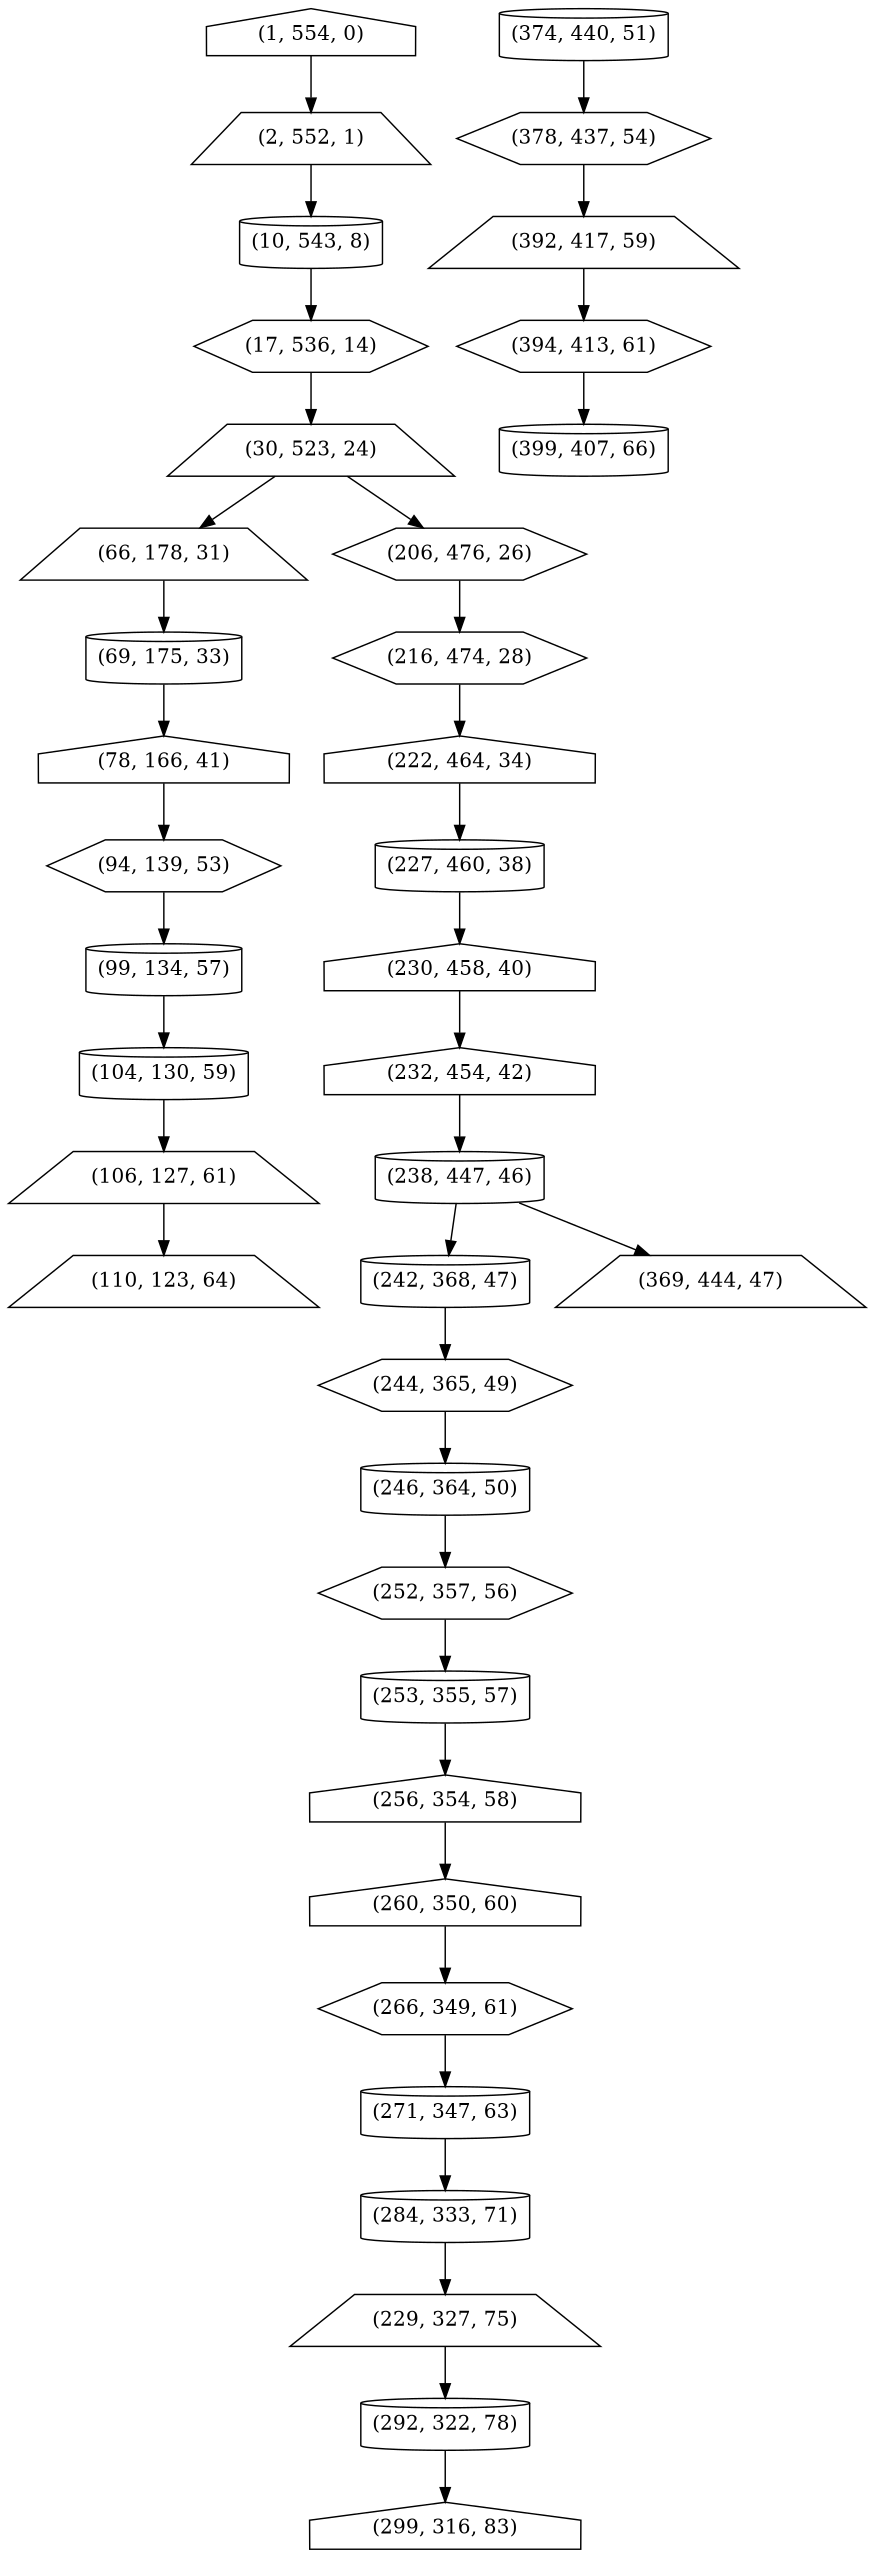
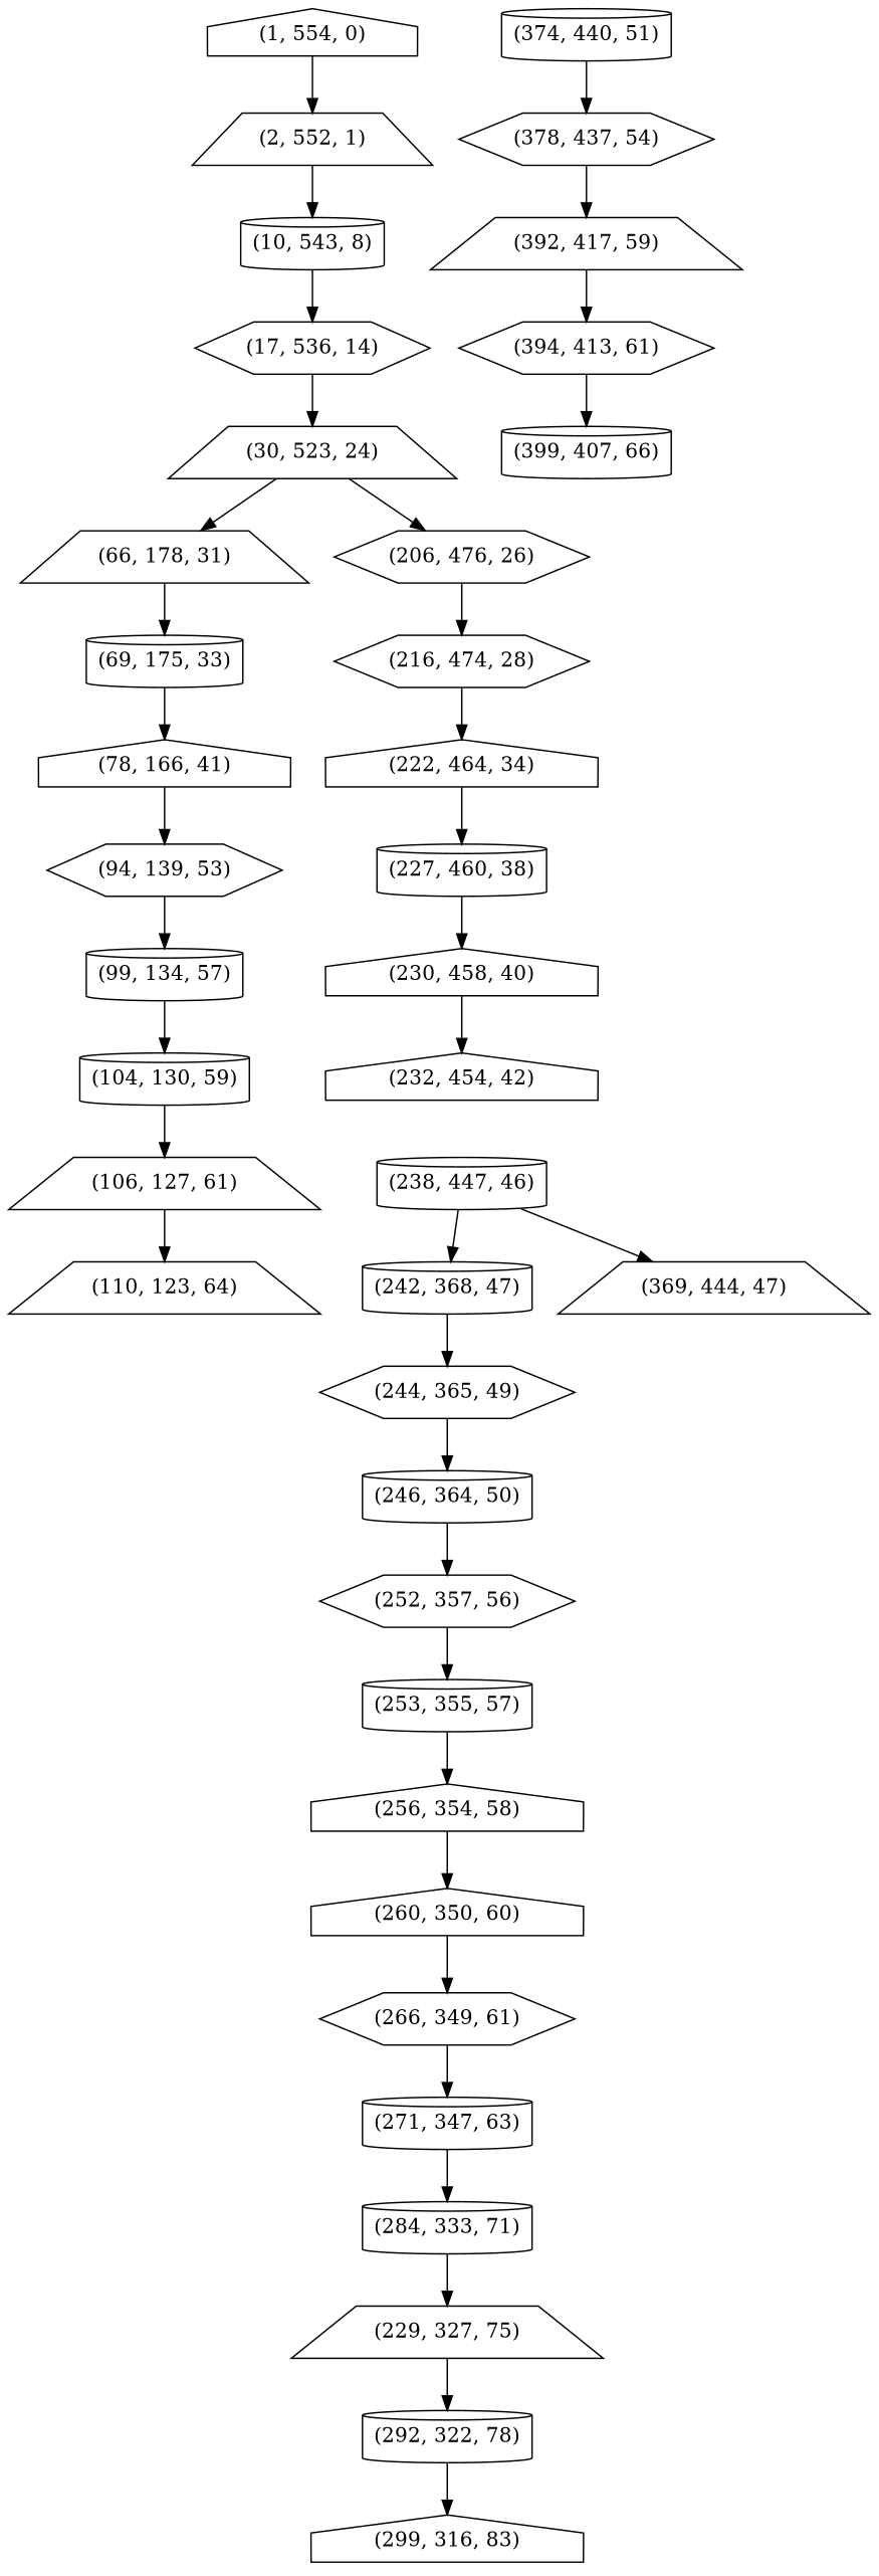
  digraph {
    node [shape=cylinder]
    "(1, 554, 0)" [shape=house]
    "(2, 552, 1)" [shape=trapezium]
    "(10, 543, 8)"
    "(17, 536, 14)" [shape=hexagon]
    "(30, 523, 24)" [shape=trapezium]
    "(66, 178, 31)" [shape=trapezium]
    "(206, 476, 26)" [shape=hexagon]
    "(69, 175, 33)"
    "(216, 474, 28)" [shape=hexagon]
    "(78, 166, 41)" [shape=house]
    "(94, 139, 53)" [shape=hexagon]
    "(99, 134, 57)"
    "(104, 130, 59)"
    "(106, 127, 61)" [shape=trapezium]
    "(110, 123, 64)" [shape=trapezium]
    "(222, 464, 34)" [shape=house]
    "(227, 460, 38)"
    "(230, 458, 40)" [shape=house]
    "(232, 454, 42)" [shape=house]
    "(238, 447, 46)"
    "(242, 368, 47)"
    "(369, 444, 47)" [shape=trapezium]
    "(244, 365, 49)" [shape=hexagon]
    "(246, 364, 50)"
    "(252, 357, 56)" [shape=hexagon]
    "(253, 355, 57)"
    "(256, 354, 58)" [shape=house]
    "(260, 350, 60)" [shape=house]
    "(266, 349, 61)" [shape=hexagon]
    "(271, 347, 63)"
    "(284, 333, 71)"
    n32 [label="(229, 327, 75)" shape=trapezium]
    "(292, 322, 78)"
    "(299, 316, 83)" [shape=house]
    "(378, 437, 54)" [shape=hexagon]
    "(374, 440, 51)"
    "(392, 417, 59)" [shape=trapezium]
    "(394, 413, 61)" [shape=hexagon]
    "(399, 407, 66)"
    "(1, 554, 0)" -> "(2, 552, 1)"
    "(2, 552, 1)" -> "(10, 543, 8)"
    "(10, 543, 8)" -> "(17, 536, 14)"
    "(17, 536, 14)" -> "(30, 523, 24)"
    "(30, 523, 24)" -> "(66, 178, 31)"
    "(30, 523, 24)" -> "(206, 476, 26)"
    "(66, 178, 31)" -> "(69, 175, 33)"
    "(206, 476, 26)" -> "(216, 474, 28)"
    "(69, 175, 33)" -> "(78, 166, 41)"
    "(216, 474, 28)" -> "(222, 464, 34)"
    "(78, 166, 41)" -> "(94, 139, 53)"
    "(94, 139, 53)" -> "(99, 134, 57)"
    "(99, 134, 57)" -> "(104, 130, 59)"
    "(104, 130, 59)" -> "(106, 127, 61)"
    "(106, 127, 61)" -> "(110, 123, 64)"
    "(222, 464, 34)" -> "(227, 460, 38)"
    "(227, 460, 38)" -> "(230, 458, 40)"
    "(230, 458, 40)" -> "(232, 454, 42)"
-   "(232, 454, 42)" -> "(238, 447, 46)"
    "(238, 447, 46)" -> "(242, 368, 47)"
    "(238, 447, 46)" -> "(369, 444, 47)"
    "(242, 368, 47)" -> "(244, 365, 49)"
    "(244, 365, 49)" -> "(246, 364, 50)"
    "(246, 364, 50)" -> "(252, 357, 56)"
    "(252, 357, 56)" -> "(253, 355, 57)"
    "(253, 355, 57)" -> "(256, 354, 58)"
    "(256, 354, 58)" -> "(260, 350, 60)"
    "(260, 350, 60)" -> "(266, 349, 61)"
    "(266, 349, 61)" -> "(271, 347, 63)"
    "(271, 347, 63)" -> "(284, 333, 71)"
    "(284, 333, 71)" -> n32
    n32 -> "(292, 322, 78)"
    "(292, 322, 78)" -> "(299, 316, 83)"
    "(378, 437, 54)" -> "(392, 417, 59)"
    "(374, 440, 51)" -> "(378, 437, 54)"
    "(392, 417, 59)" -> "(394, 413, 61)"
    "(394, 413, 61)" -> "(399, 407, 66)"
  }
